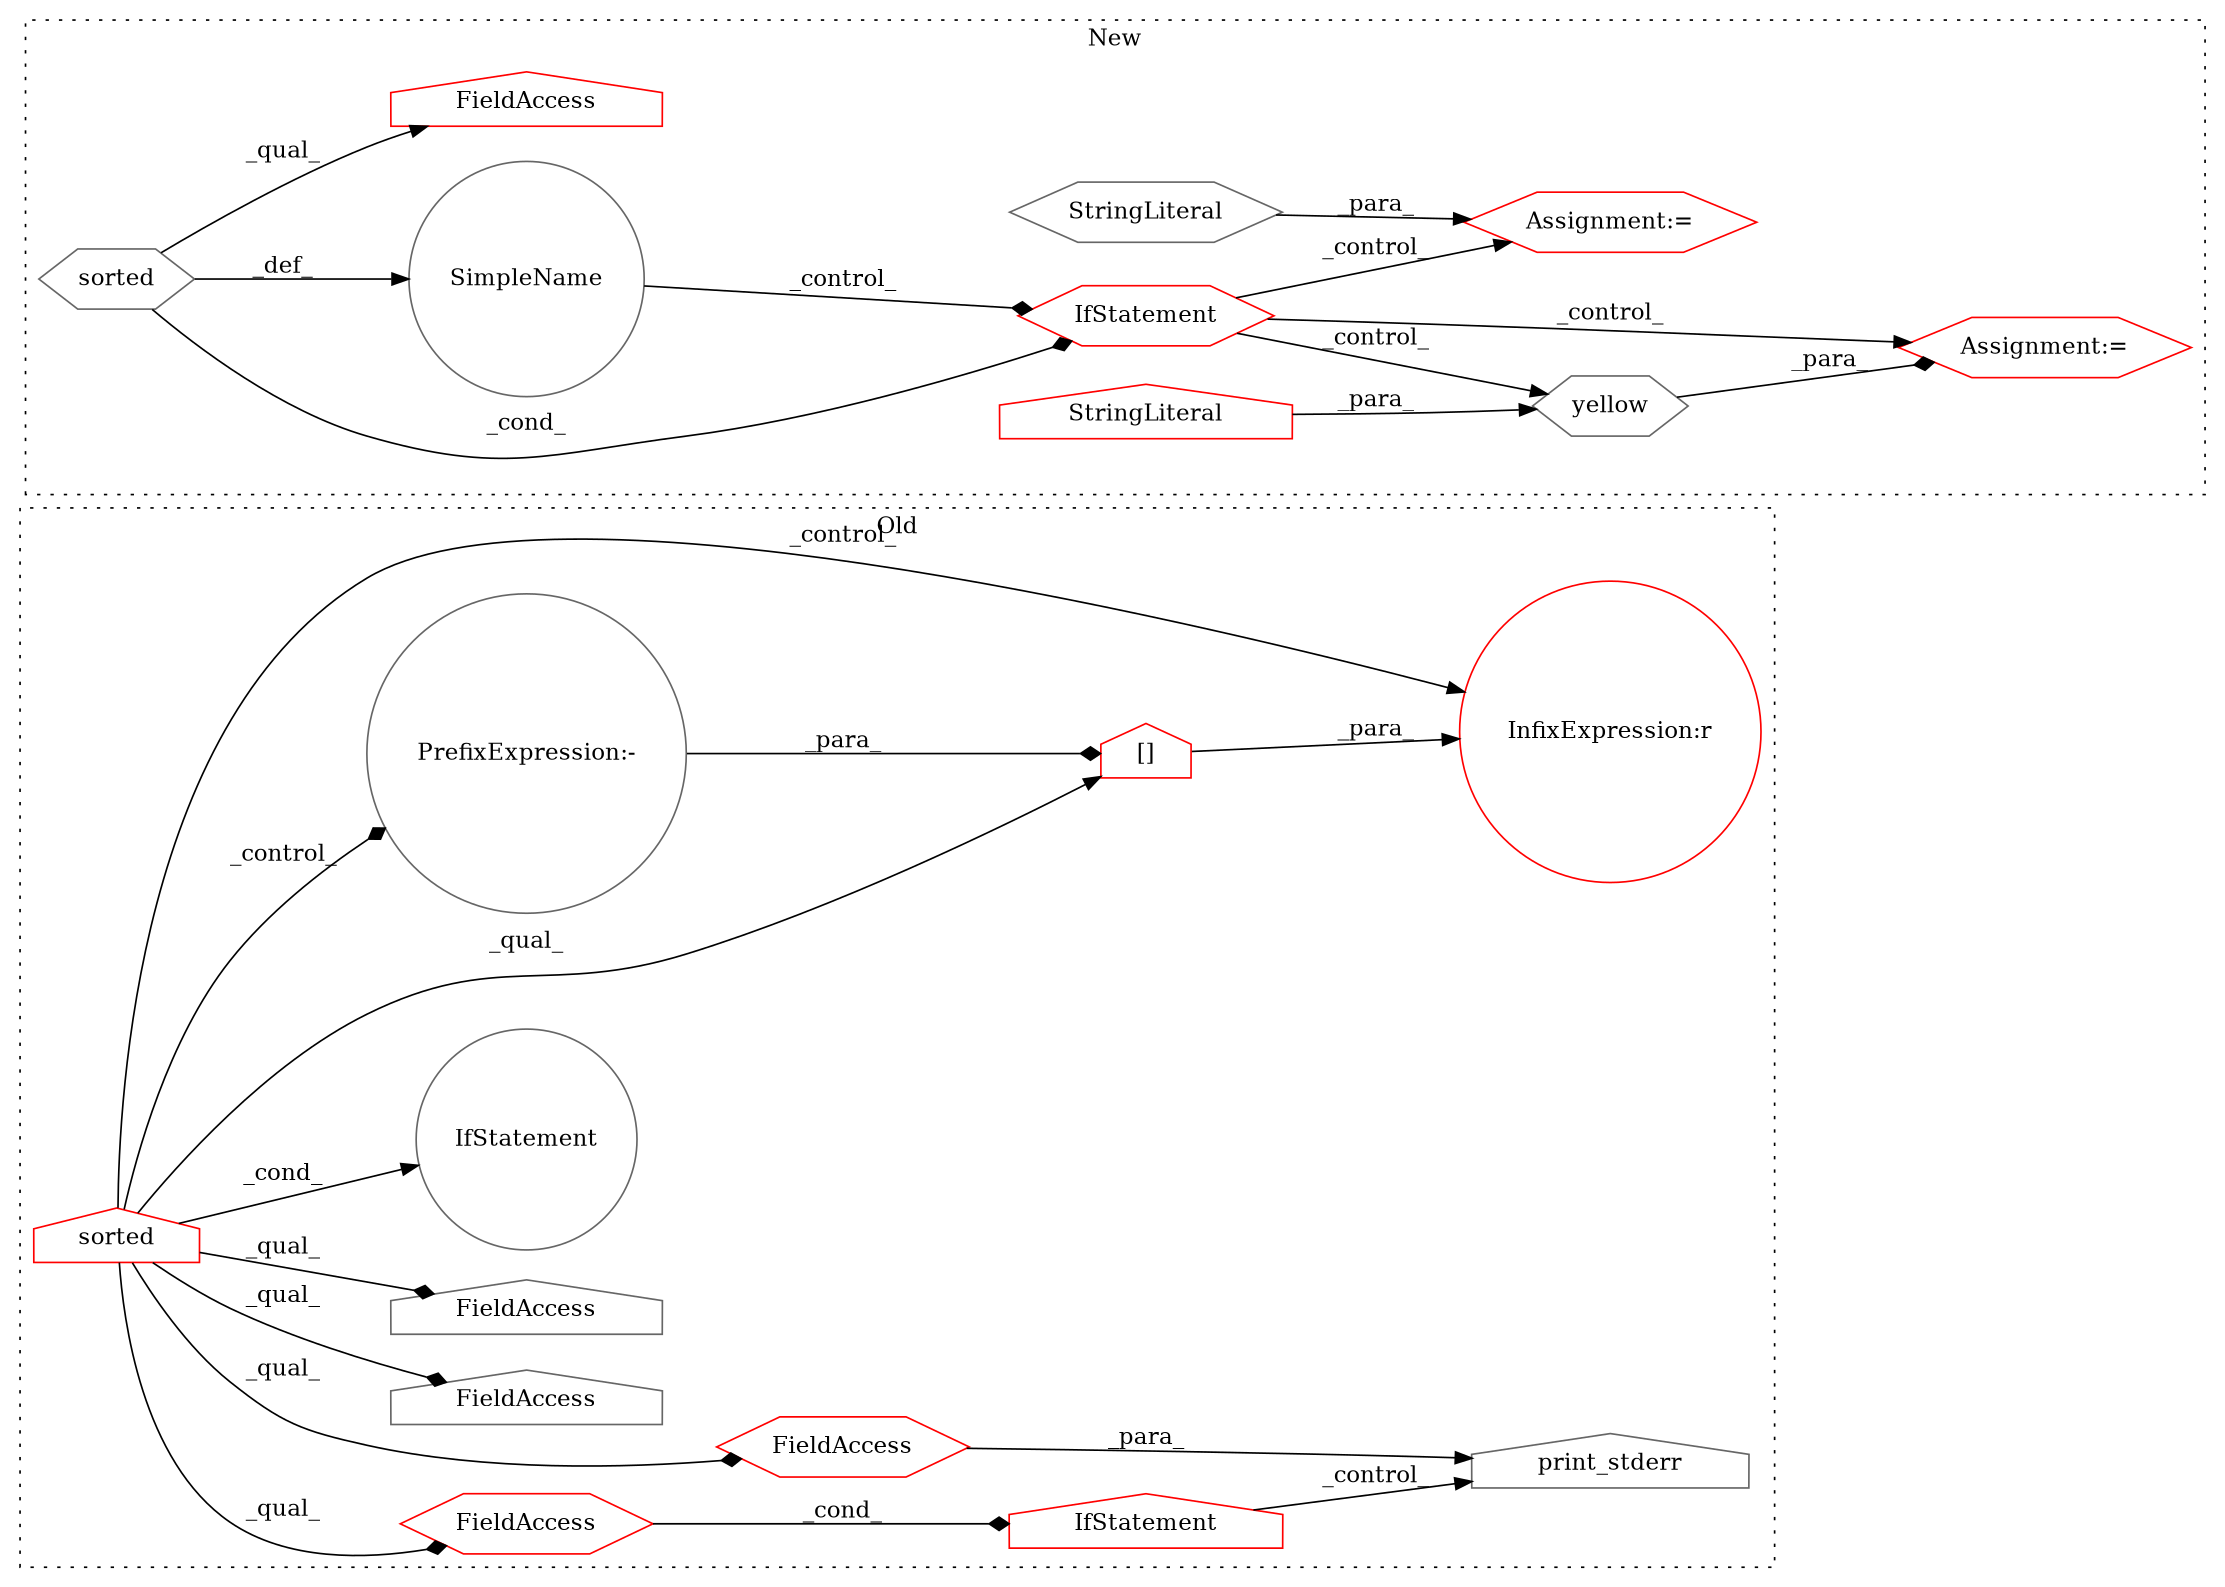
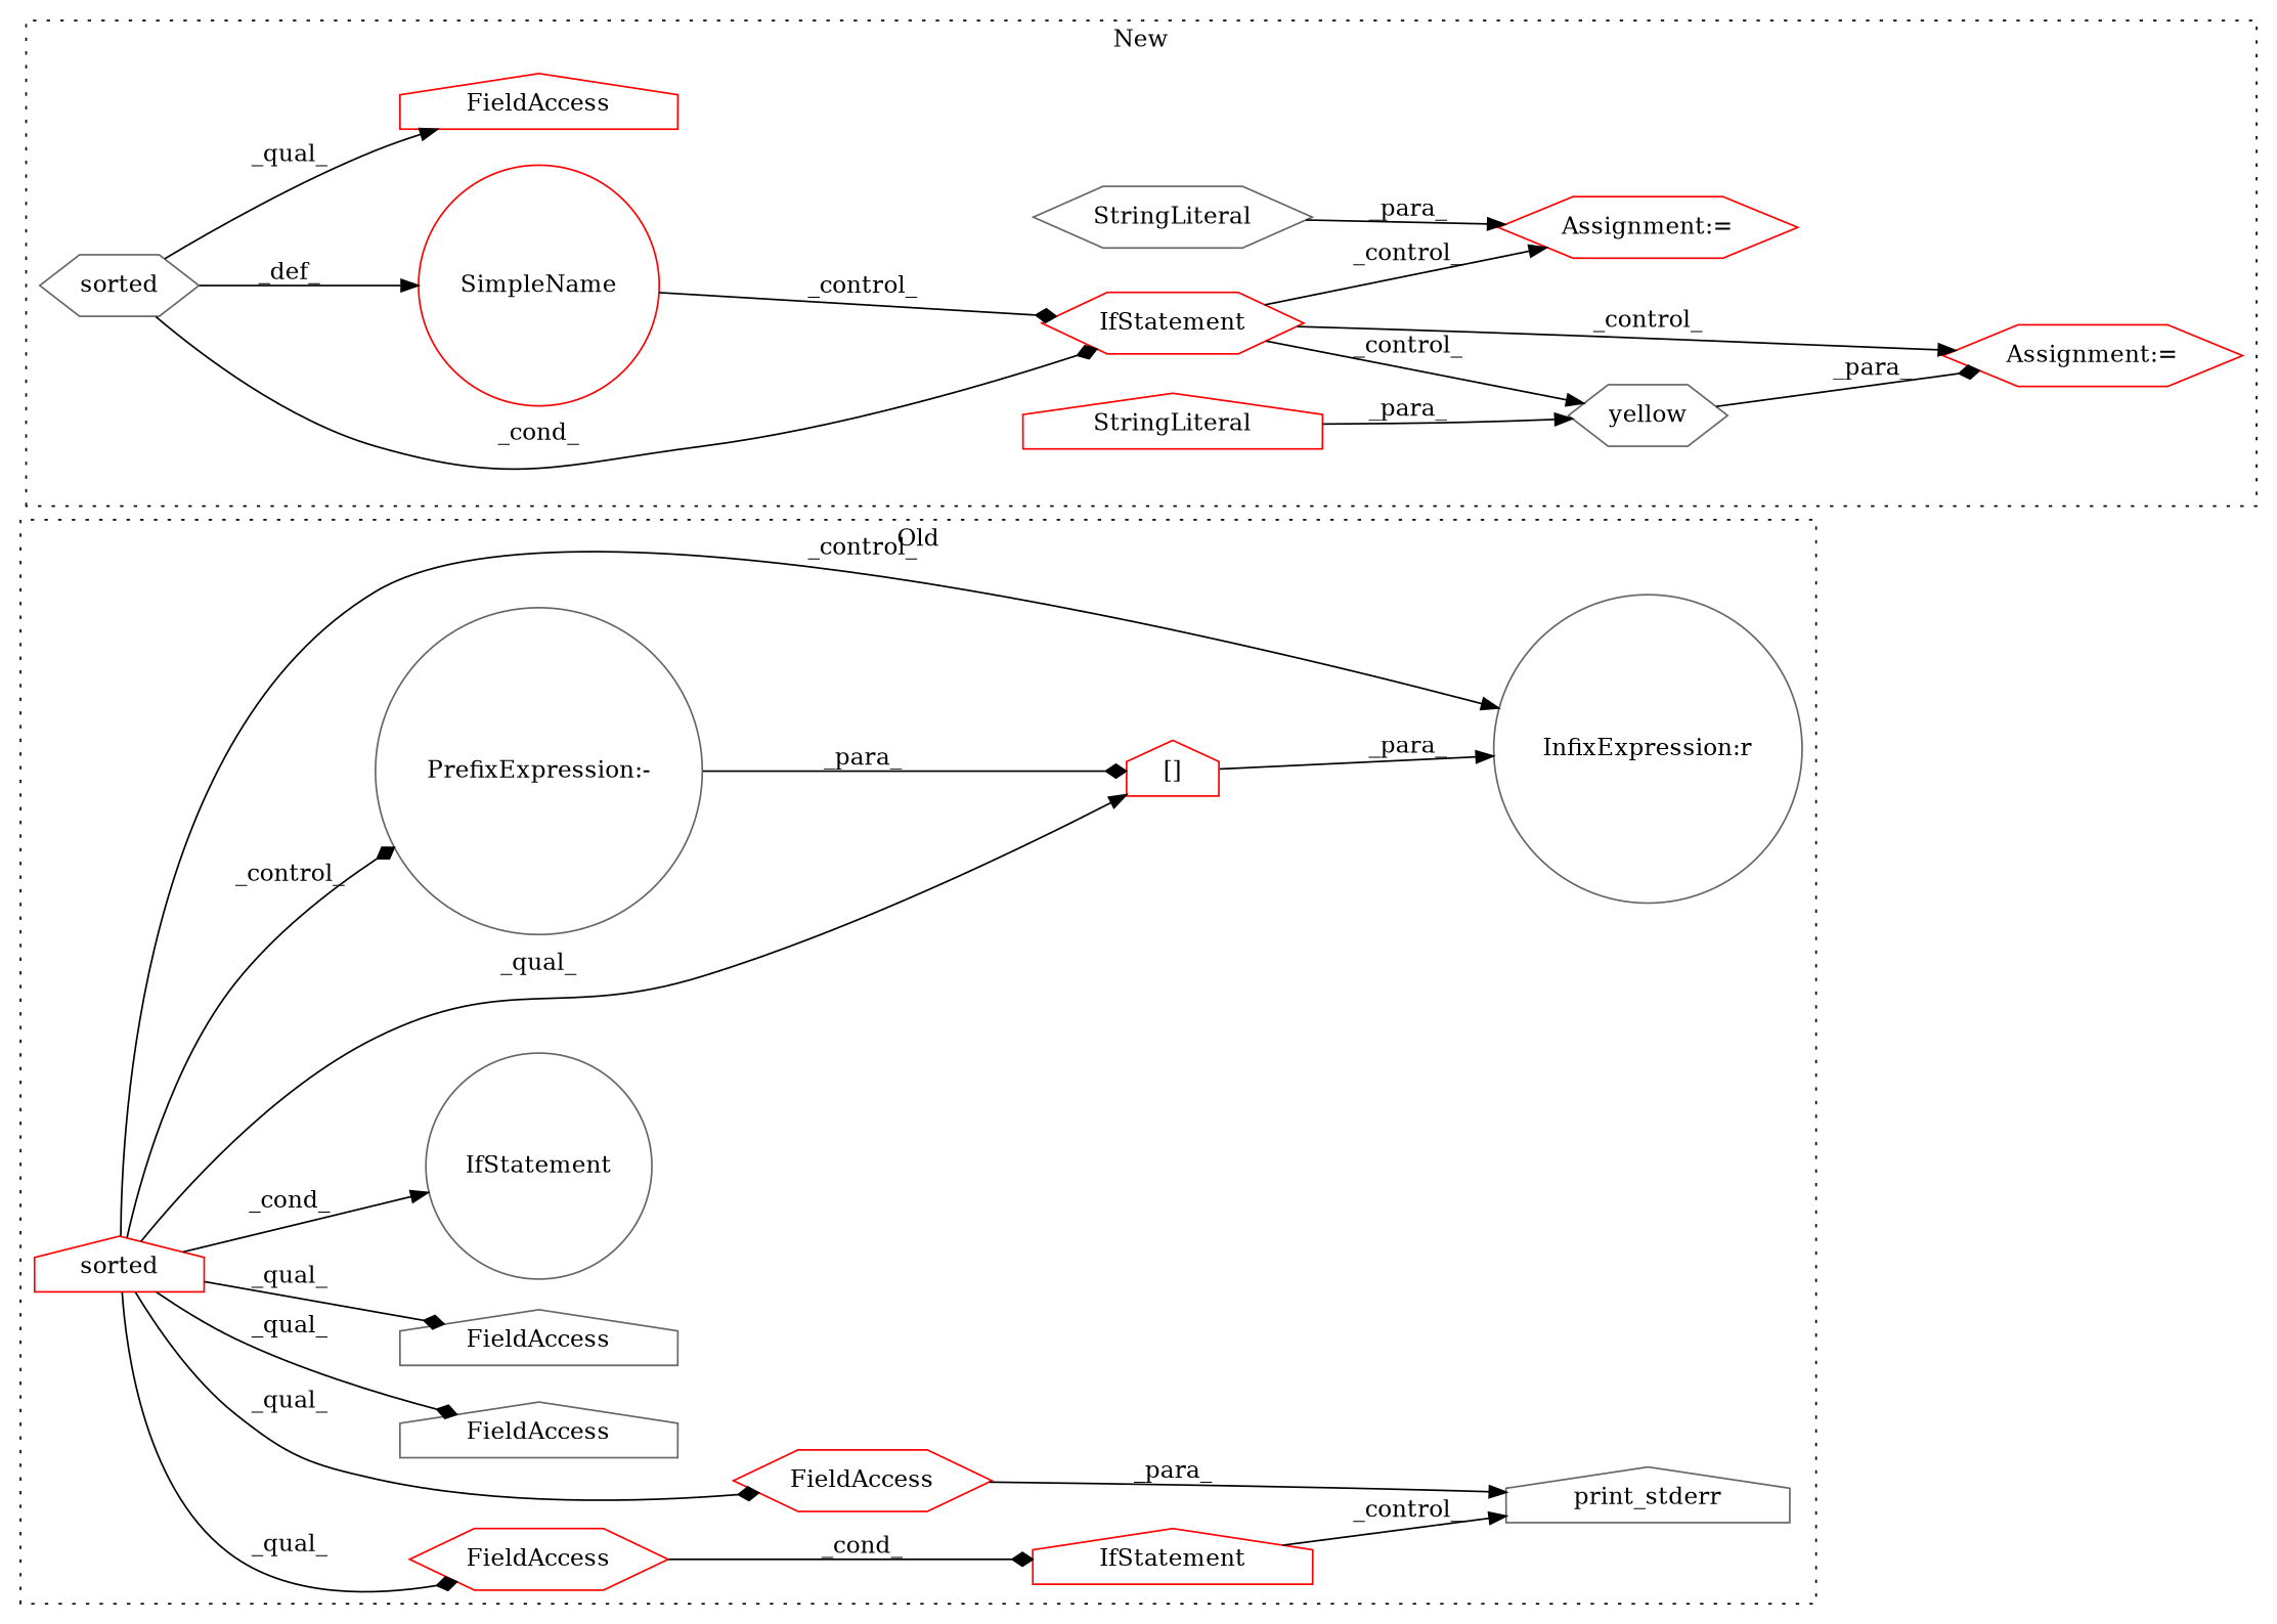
  digraph {
    rankdir=LR
    node [a=22 color=red l=13 shape=house]
    edge [arrowhead=normal]
    n1 [a=32 color=gray40 l="13,1" label=print_stderr s="6958,6984"]
    n2 [label=FieldAccess s=6925 shape=hexagon]
    n3 [label=FieldAccess s=6971 shape=hexagon]
    n4 [a=25 l="4,2" label=IfStatement s="6921,6938"]
    n5 [a=32 l="7,1" label=sorted s="5193,5263"]
    n6 [color=gray40 label=FieldAccess s=7005]
    n7 [color=gray40 label=FieldAccess s=7051]
    n8 [a=25 color=gray40 l="4,2" label=IfStatement s="5456,5473" shape=circle]
    n9 [a=2 l="15,1" label="[]" s="7095,7112"]
    n10 [a=38 color=gray40 l=1 label="PrefixExpression:-" s=7110 shape=circle]
-   n11 [a=27 l=4 label="InfixExpression:r" s=7091 shape=circle]
+   n11 [a=27 color=gray40 l=4 label="InfixExpression:r" s=7091 shape=circle]
    n12 [a=32 color=gray40 l="7,1" label=yellow s="8788,8798" shape=hexagon]
    n13 [a=25 l="4,2" label=IfStatement s="8743,8762" shape=hexagon]
-   n14 [a=42 color=gray40 l=7 label=SimpleName s=8712 shape=circle]
+   n14 [a=42 l=7 label=SimpleName s=8712 shape=circle]
    n15 [a=45 l=3 label=StringLiteral s=8795]
    n16 [a=32 color=gray40 l="7,1" label=sorted s="7465,7516" shape=hexagon]
    n17 [l=15 label=FieldAccess s=7576]
    n18 [a=7 l=1 label="Assignment:=" s=8815 shape=hexagon]
    n19 [a=45 color=gray40 l=9 label=StringLiteral s=8816 shape=hexagon]
    n20 [a=7 l=1 label="Assignment:=" s=8779 shape=hexagon]
    subgraph cluster_1 {
      label=Old
      style=dotted
      n1
      n2
      n3
      n4
      n5
      n6
      n7
      n8
      n9
      n10
      n11
    }
    subgraph cluster_2 {
      label=New
      style=dotted
      n12
      n13
      n14
      n15
      n16
      n17
      n18
      n19
      n20
    }
    n2 -> n4 [arrowhead=diamond label=_cond_]
    n3 -> n1 [label=_para_]
    n4 -> n1 [label=_control_]
    n5 -> n2 [arrowhead=diamond label=_qual_]
    n5 -> n3 [arrowhead=diamond label=_qual_]
    n5 -> n6 [arrowhead=diamond label=_qual_]
    n5 -> n7 [arrowhead=diamond label=_qual_]
    n5 -> n8 [label=_cond_]
    n5 -> n9 [label=_qual_]
    n5 -> n10 [arrowhead=diamond label=_control_]
    n5 -> n11 [label=_control_]
    n9 -> n11 [label=_para_]
    n10 -> n9 [arrowhead=diamond label=_para_]
    n12 -> n20 [arrowhead=diamond label=_para_]
    n13 -> n12 [label=_control_]
    n13 -> n18 [label=_control_]
    n13 -> n20 [label=_control_]
    n14 -> n13 [arrowhead=diamond label=_control_]
    n15 -> n12 [label=_para_]
    n16 -> n13 [arrowhead=diamond label=_cond_]
    n16 -> n14 [label=_def_]
    n16 -> n17 [label=_qual_]
    n19 -> n18 [label=_para_]
  }
